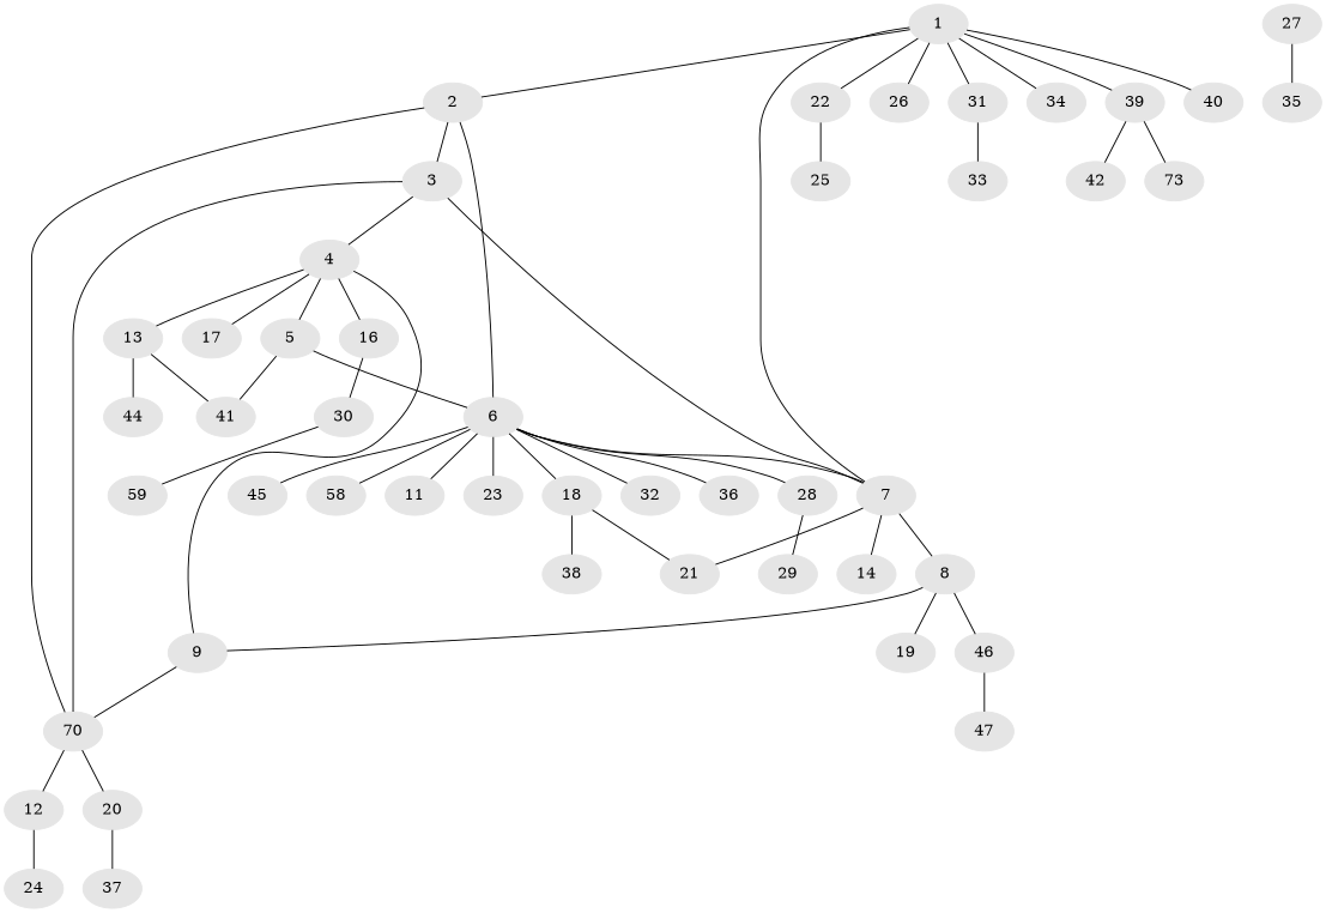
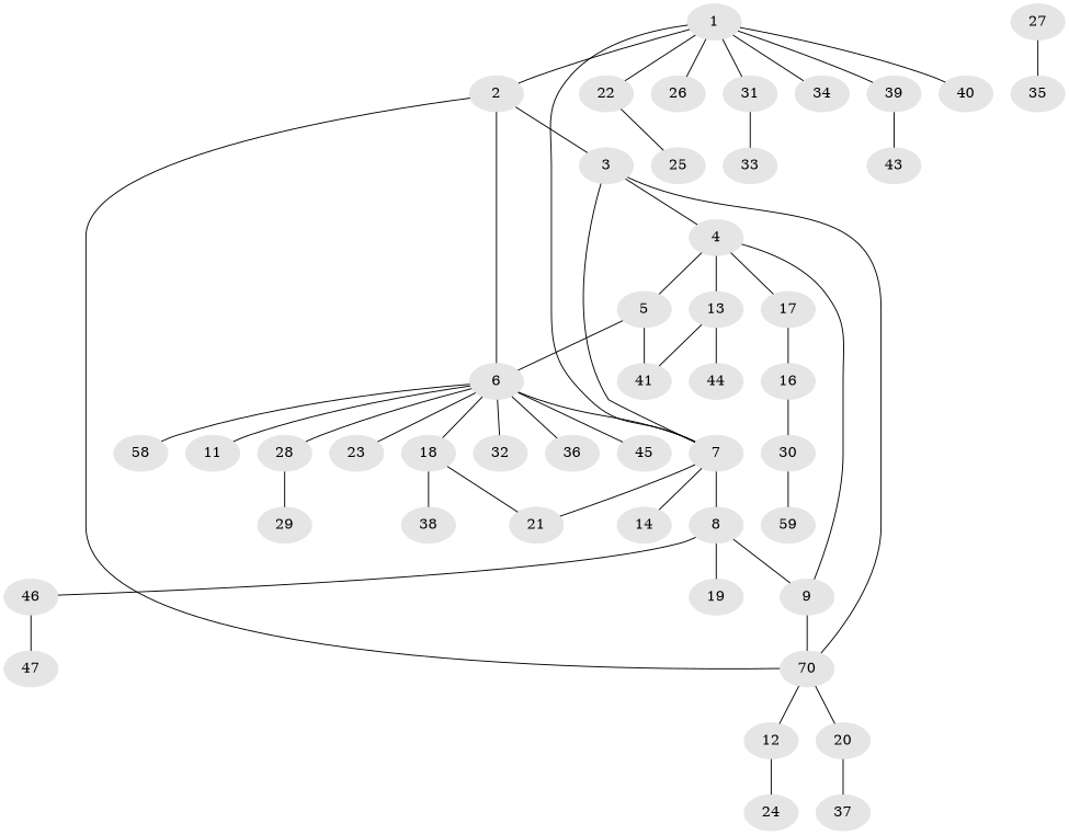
  graph {
    fontname="DejaVu Serif"
    node [color=gray90 fontname="DejaVu Serif" style=filled]
    edge [fontname="DejaVu Serif"]
    1
    2
    7
    22
    26
    31
    34
    39
    40
    3
    6
    n12 [label=70]
    8
    14
    21
    25
    33
-   42
-   43 [label=73]
+   43
    4
    11
    18
    23
    28
    32
    36
    45
    n28 [label=58]
    12
    20
    5
    13
    16
    9
    17
    41
    44
    30
    38
    29
    19
    46
    47
    24
    37
    27
    35
    n48 [label=59]
    1 -- 2
    1 -- 7
    1 -- 22
    1 -- 26
    1 -- 31
    1 -- 34
    1 -- 39
    1 -- 40
    2 -- 3
    2 -- 6
    2 -- n12
    7 -- 8
    7 -- 14
    7 -- 21
    22 -- 25
    31 -- 33
-   39 -- 42
    39 -- 43
    3 -- 7
    3 -- n12
    3 -- 4
    6 -- 7
    6 -- 11
    6 -- 18
    6 -- 23
    6 -- 28
    6 -- 32
    6 -- 36
    6 -- 45
    6 -- n28
    n12 -- 12
    n12 -- 20
    8 -- 9
    8 -- 19
    8 -- 46
    4 -- 5
    4 -- 13
-   4 -- 16
+   17 -- 16
    4 -- 9
    4 -- 17
    18 -- 21
    18 -- 38
    28 -- 29
    12 -- 24
    20 -- 37
    5 -- 6
    5 -- 41
    13 -- 41
    13 -- 44
    16 -- 30
    9 -- n12
    30 -- n48
    46 -- 47
    27 -- 35
  }
